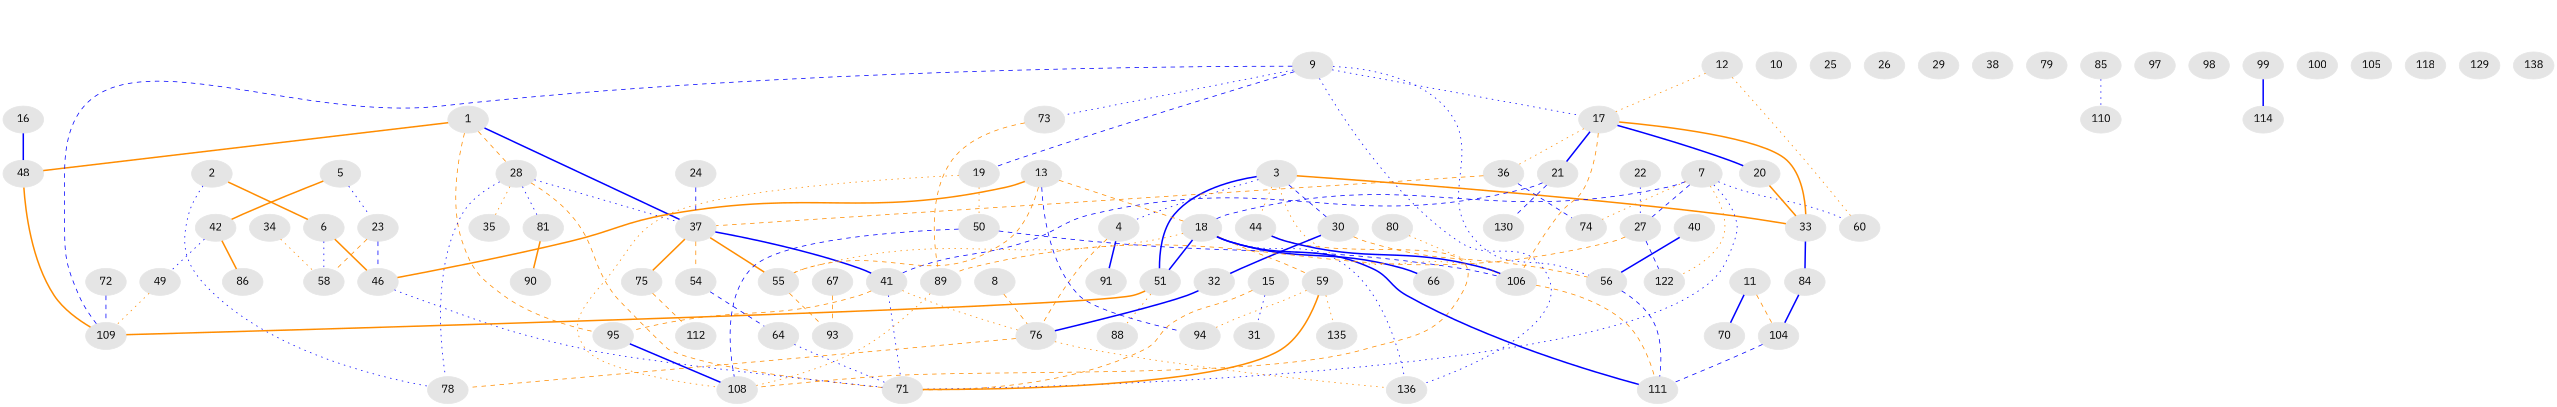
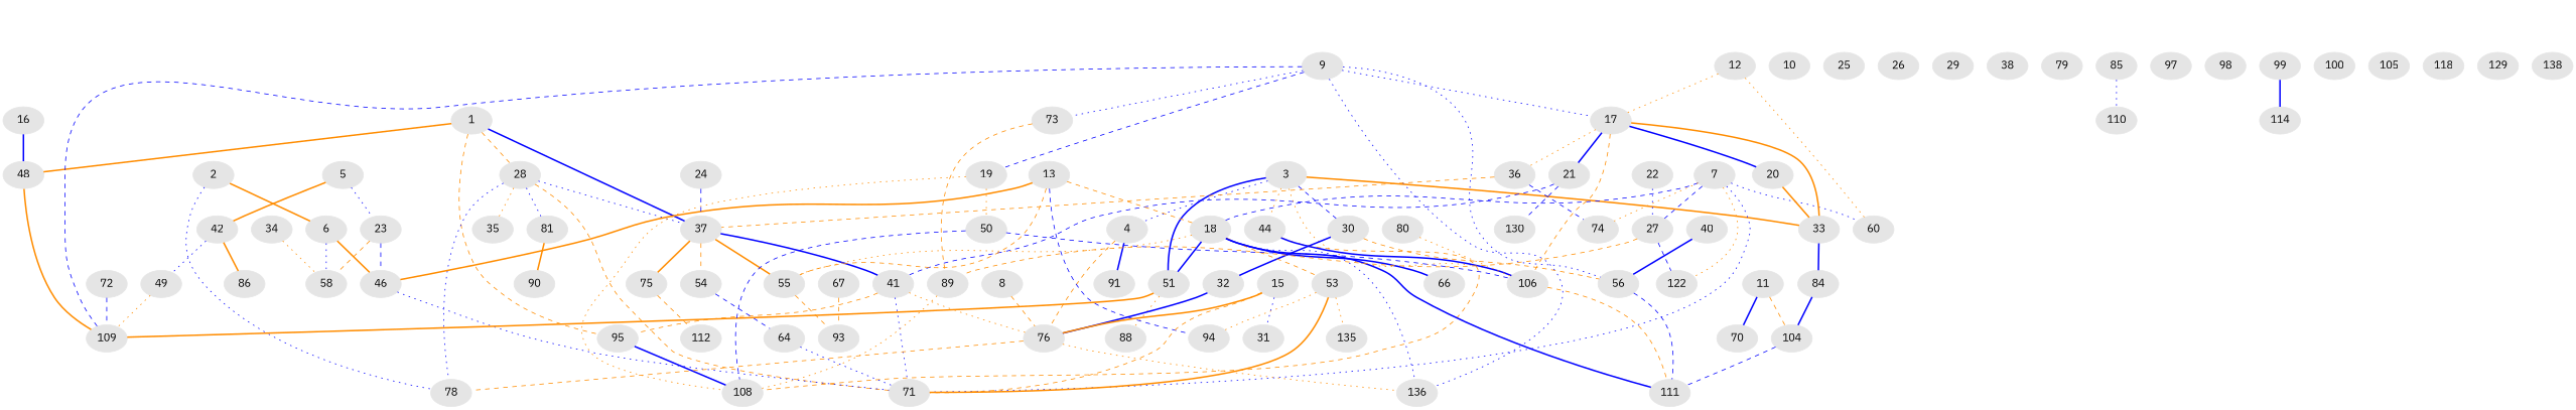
  graph {
    fontname="IBM Plex Sans"
    node [color=gray90 fontname="IBM Plex Sans" style=filled]
    edge [color=darkorange fontname="IBM Plex Sans" style=dashed]
    1 [super="+39"]
    28 [super="+103"]
    37 [super="+92"]
    48 [super="+52"]
    95
    78
    71 [super="+115"]
    35
    81
    55
    41 [super="+108"]
    54
    75
    109 [super="+124"]
    n15 [label=108 super="+117"]
    2 [super="+14"]
    6 [super="+116"]
    46 [super="+63"]
    58 [super="+133"]
    3 [super="+57"]
    4 [super="+62"]
    30
    33 [super="+77"]
    44 [super="+69"]
    51 [super="+140"]
    106 [super="+139"]
    76 [super="+83"]
    91
    56 [super="+87"]
    32 [super="+123"]
    84
    88
    111
    136
    5 [super="+113"]
    23 [super="+120"]
    42 [super="+47"]
    49
    86
    7 [super="+134"]
    18 [super="+82"]
    27 [super="+125"]
    60 [super="+61"]
    74 [super="+131"]
    122 [super="+137"]
-   59 [super="+128"]
+   59 [super="+128" label=53]
    66
    89
    8 [super="+132"]
    9 [super="+65"]
    17 [super="+107"]
    19
    73 [super="+101"]
    20
    21
    36
    50 [super="+96"]
    10
    11 [super="+127"]
    70
    104 [super="+121"]
    12
    13 [super="+68"]
    94
    93
    15
    31
    16
    130
    135
    22
    24
    25 [super="+45"]
    26
    90
    29 [super="+53"]
    34 [super="+119"]
    64
    112
    38 [super="+43"]
    40
    67 [super="+126"]
    72
    79
    80
    85
    110
    97
    98
    99
    114
    100
    105
    118
    129
    138
    1 -- 28
    1 -- 37 [color=blue style=bold]
    1 -- 48 [style=bold]
    1 -- 95
    28 -- 37 [color=blue style=dotted]
    28 -- 78 [color=blue style=dotted]
    28 -- 71
    28 -- 35 [style=dotted]
    28 -- 81 [color=blue style=dotted]
    37 -- 55 [style=bold]
    37 -- 41 [color=blue style=bold]
    37 -- 54
    37 -- 75 [style=bold]
    48 -- 109 [style=bold]
    95 -- n15 [color=blue style=bold]
    81 -- 90 [style=bold]
    55 -- 93
    41 -- 95
    41 -- 71 [color=blue style=dotted]
    41 -- 76 [style=dotted]
    54 -- 64 [color=blue]
    75 -- 112
    2 -- 78 [color=blue style=dotted]
    2 -- 6 [style=bold]
    6 -- 46 [style=bold]
    6 -- 58 [color=blue style=dotted]
    46 -- 71 [color=blue style=dotted]
    3 -- 4 [color=blue style=dotted]
    3 -- 30 [color=blue]
    3 -- 33 [style=bold]
    3 -- 44 [style=dotted]
    3 -- 51 [color=blue style=bold]
    3 -- 106 [style=dotted]
    4 -- 76
    4 -- 91 [color=blue style=bold]
    30 -- 56
    30 -- 32 [color=blue style=bold]
    33 -- 84 [color=blue style=bold]
    44 -- n15
    44 -- 106 [color=blue style=bold]
    51 -- 109 [style=bold]
    51 -- 88 [style=dotted]
    106 -- 111
    76 -- 78
    76 -- 136 [style=dotted]
    56 -- 111 [color=blue]
    32 -- 76 [color=blue style=bold]
    84 -- 104 [color=blue style=bold]
    5 -- 23 [color=blue style=dotted]
    5 -- 42 [style=bold]
    23 -- 46 [color=blue]
    23 -- 58
    42 -- 49 [color=blue style=dotted]
    42 -- 86 [style=bold]
    49 -- 109 [style=dotted]
    7 -- 71 [color=blue style=dotted]
    7 -- 18 [color=blue]
    7 -- 27 [color=blue]
    7 -- 60 [color=blue style=dotted]
    7 -- 74 [style=dotted]
    7 -- 122 [style=dotted]
    18 -- 55 [style=dotted]
    18 -- 51 [color=blue style=bold]
    18 -- 111 [color=blue style=bold]
    18 -- 136 [color=blue style=dotted]
    18 -- 59
    18 -- 66 [color=blue style=bold]
    27 -- 122 [color=blue]
    27 -- 89
    59 -- 71 [style=bold]
    59 -- 94 [style=dotted]
    59 -- 135 [style=dotted]
    89 -- n15 [style=dotted]
    8 -- 76
    9 -- 109 [color=blue]
    9 -- 56 [color=blue style=dotted]
    9 -- 136 [color=blue style=dotted]
    9 -- 17 [color=blue style=dotted]
    9 -- 19 [color=blue]
    9 -- 73 [color=blue style=dotted]
    17 -- 33 [style=bold]
    17 -- 106
    17 -- 20 [color=blue style=bold]
    17 -- 21 [color=blue style=bold]
    17 -- 36 [style=dotted]
    19 -- n15 [style=dotted]
    19 -- 50 [style=dotted]
    73 -- 89
    20 -- 33 [style=bold]
    21 -- 41 [color=blue]
    21 -- 130 [color=blue]
    36 -- 37
    36 -- 74 [color=blue]
    50 -- n15 [color=blue]
    50 -- 106 [color=blue]
    11 -- 70 [color=blue style=bold]
    11 -- 104
    104 -- 111 [color=blue]
    12 -- 60 [style=dotted]
    12 -- 17 [style=dotted]
    13 -- 55
    13 -- 46 [style=bold]
    13 -- 18
    13 -- 94 [color=blue]
    15 -- 71
+   15 -- 76 [style=bold]
    15 -- 31 [color=blue style=dotted]
    16 -- 48 [color=blue style=bold]
    22 -- 27 [color=blue style=dotted]
    24 -- 37 [color=blue]
    34 -- 58 [style=dotted]
    64 -- 71 [color=blue style=dotted]
    40 -- 56 [color=blue style=bold]
    67 -- 93
    72 -- 109 [color=blue]
    80 -- 106 [style=dotted]
    85 -- 110 [color=blue style=dotted]
    99 -- 114 [color=blue style=bold]
  }
